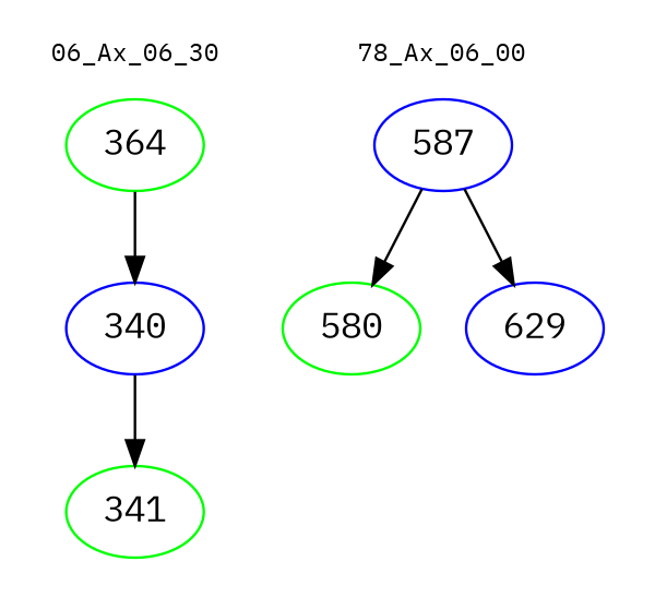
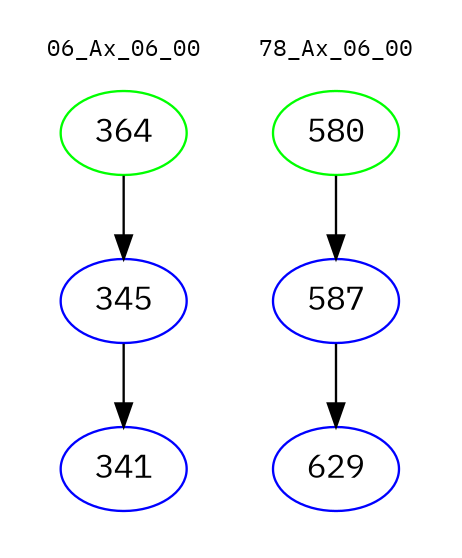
  digraph {
    fontname="IBM Plex Mono"
    node [color=blue fontname="IBM Plex Mono"]
    edge [color=black fontname="IBM Plex Mono"]
-   n1 [label=340]
+   n1 [label=345]
    n2 [color=green label=364]
-   n3 [color=green label=341]
+   n3 [label=341]
    n4 [label=587]
    n5 [color=green label=580]
    n6 [label=629]
    subgraph cluster_1 {
      color=white
      fontsize=10
-     label="06_Ax_06_30"
+     label="06_Ax_06_00"
      n1
      n2
      n3
    }
    subgraph cluster_2 {
      color=white
      fontsize=10
      label="78_Ax_06_00"
      n4
      n5
      n6
    }
    n1 -> n3
    n2 -> n1
-   n4 -> n5
+   n5 -> n4
    n4 -> n6
  }
